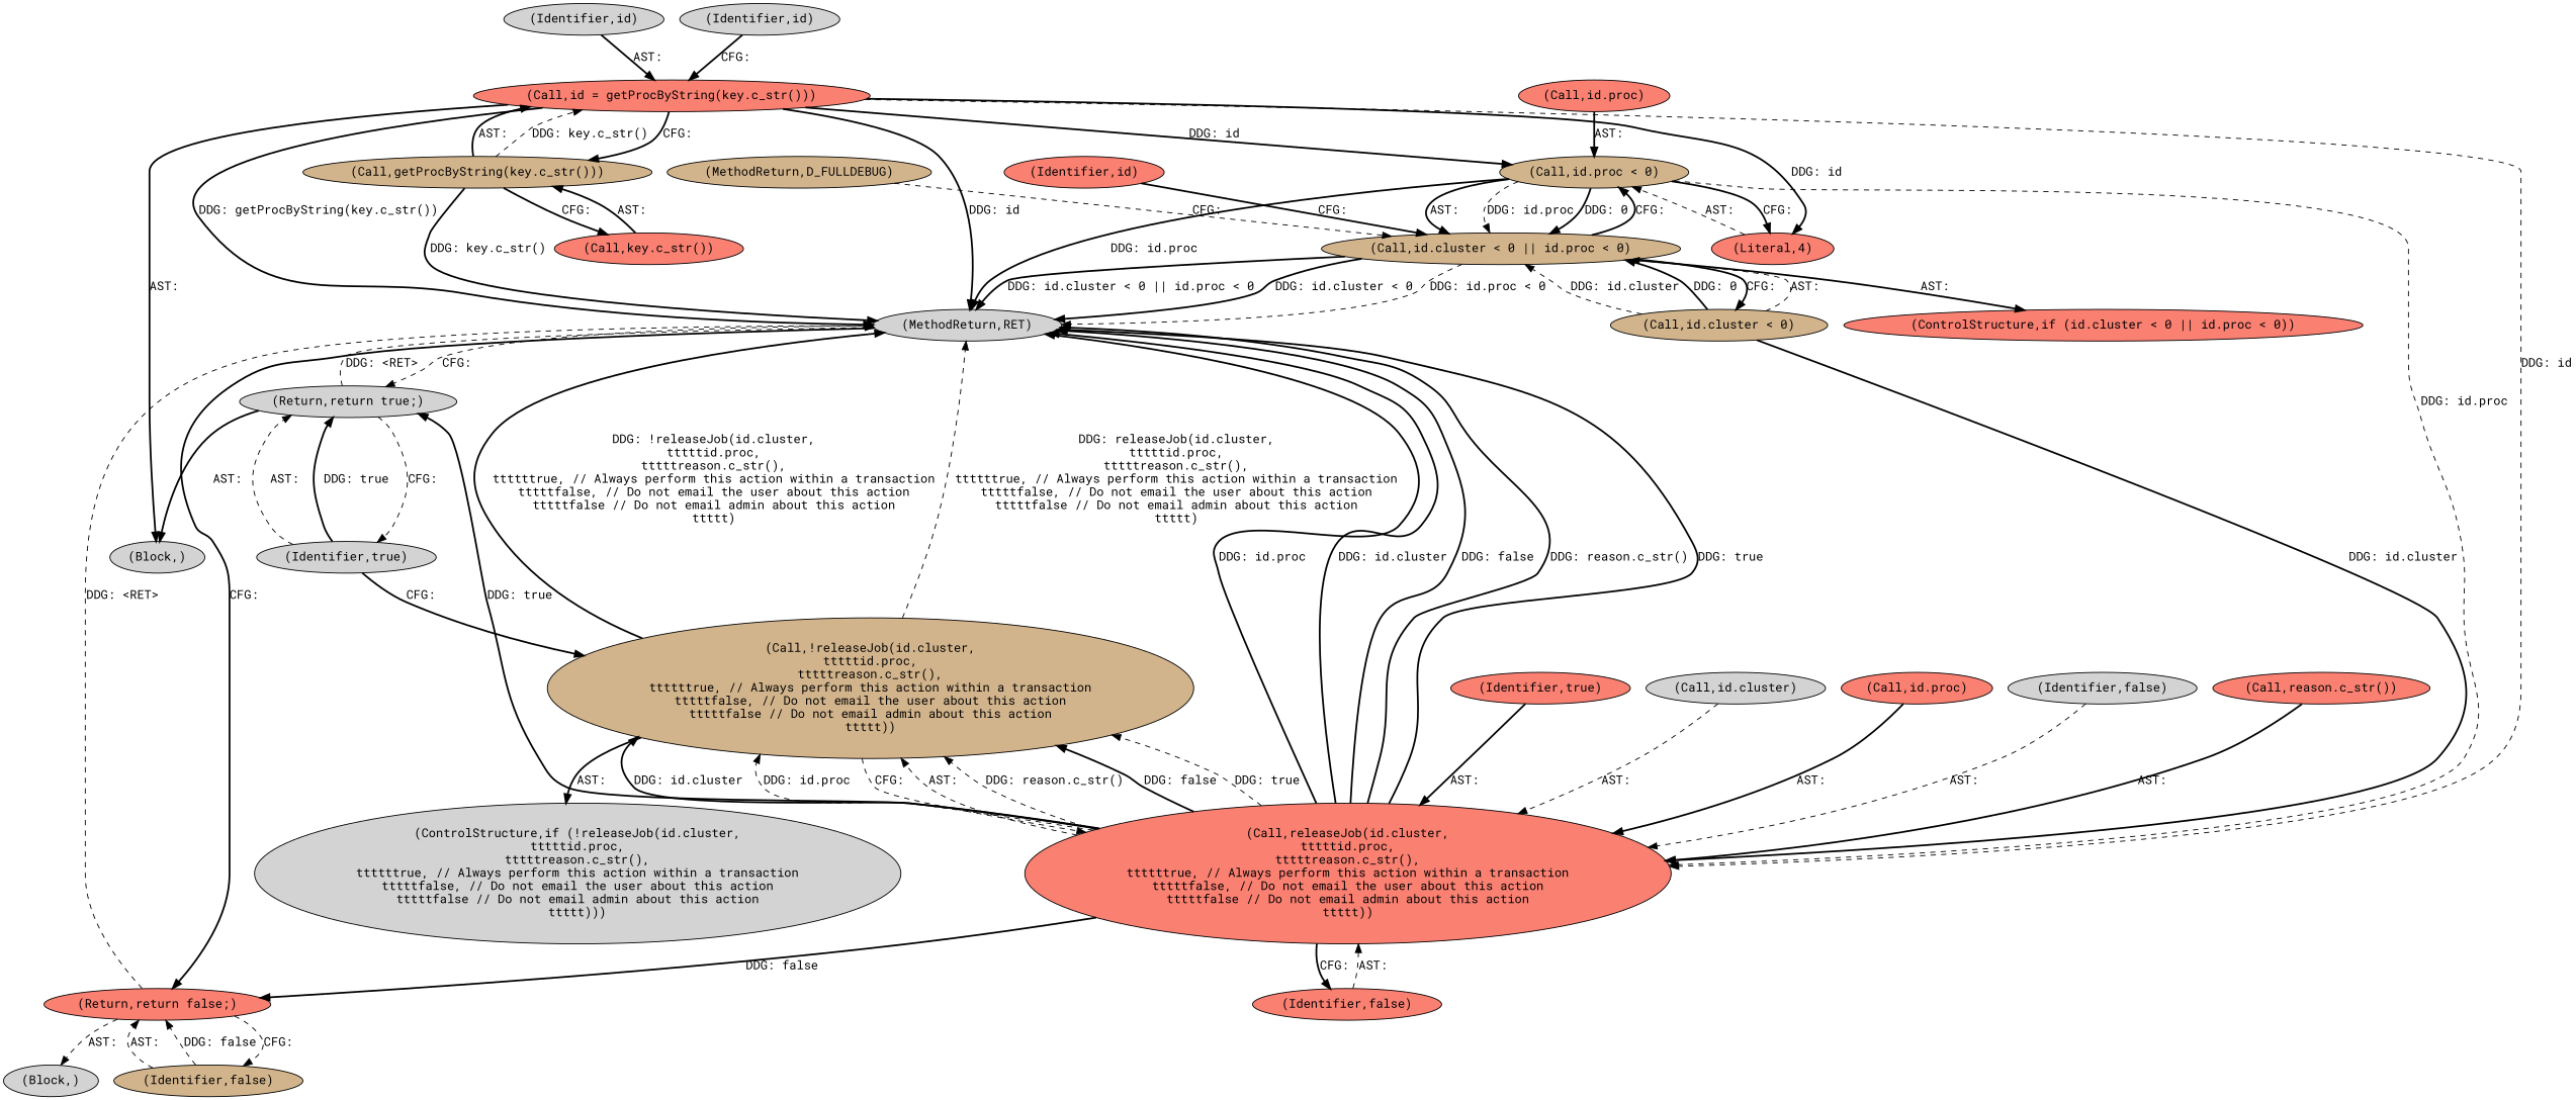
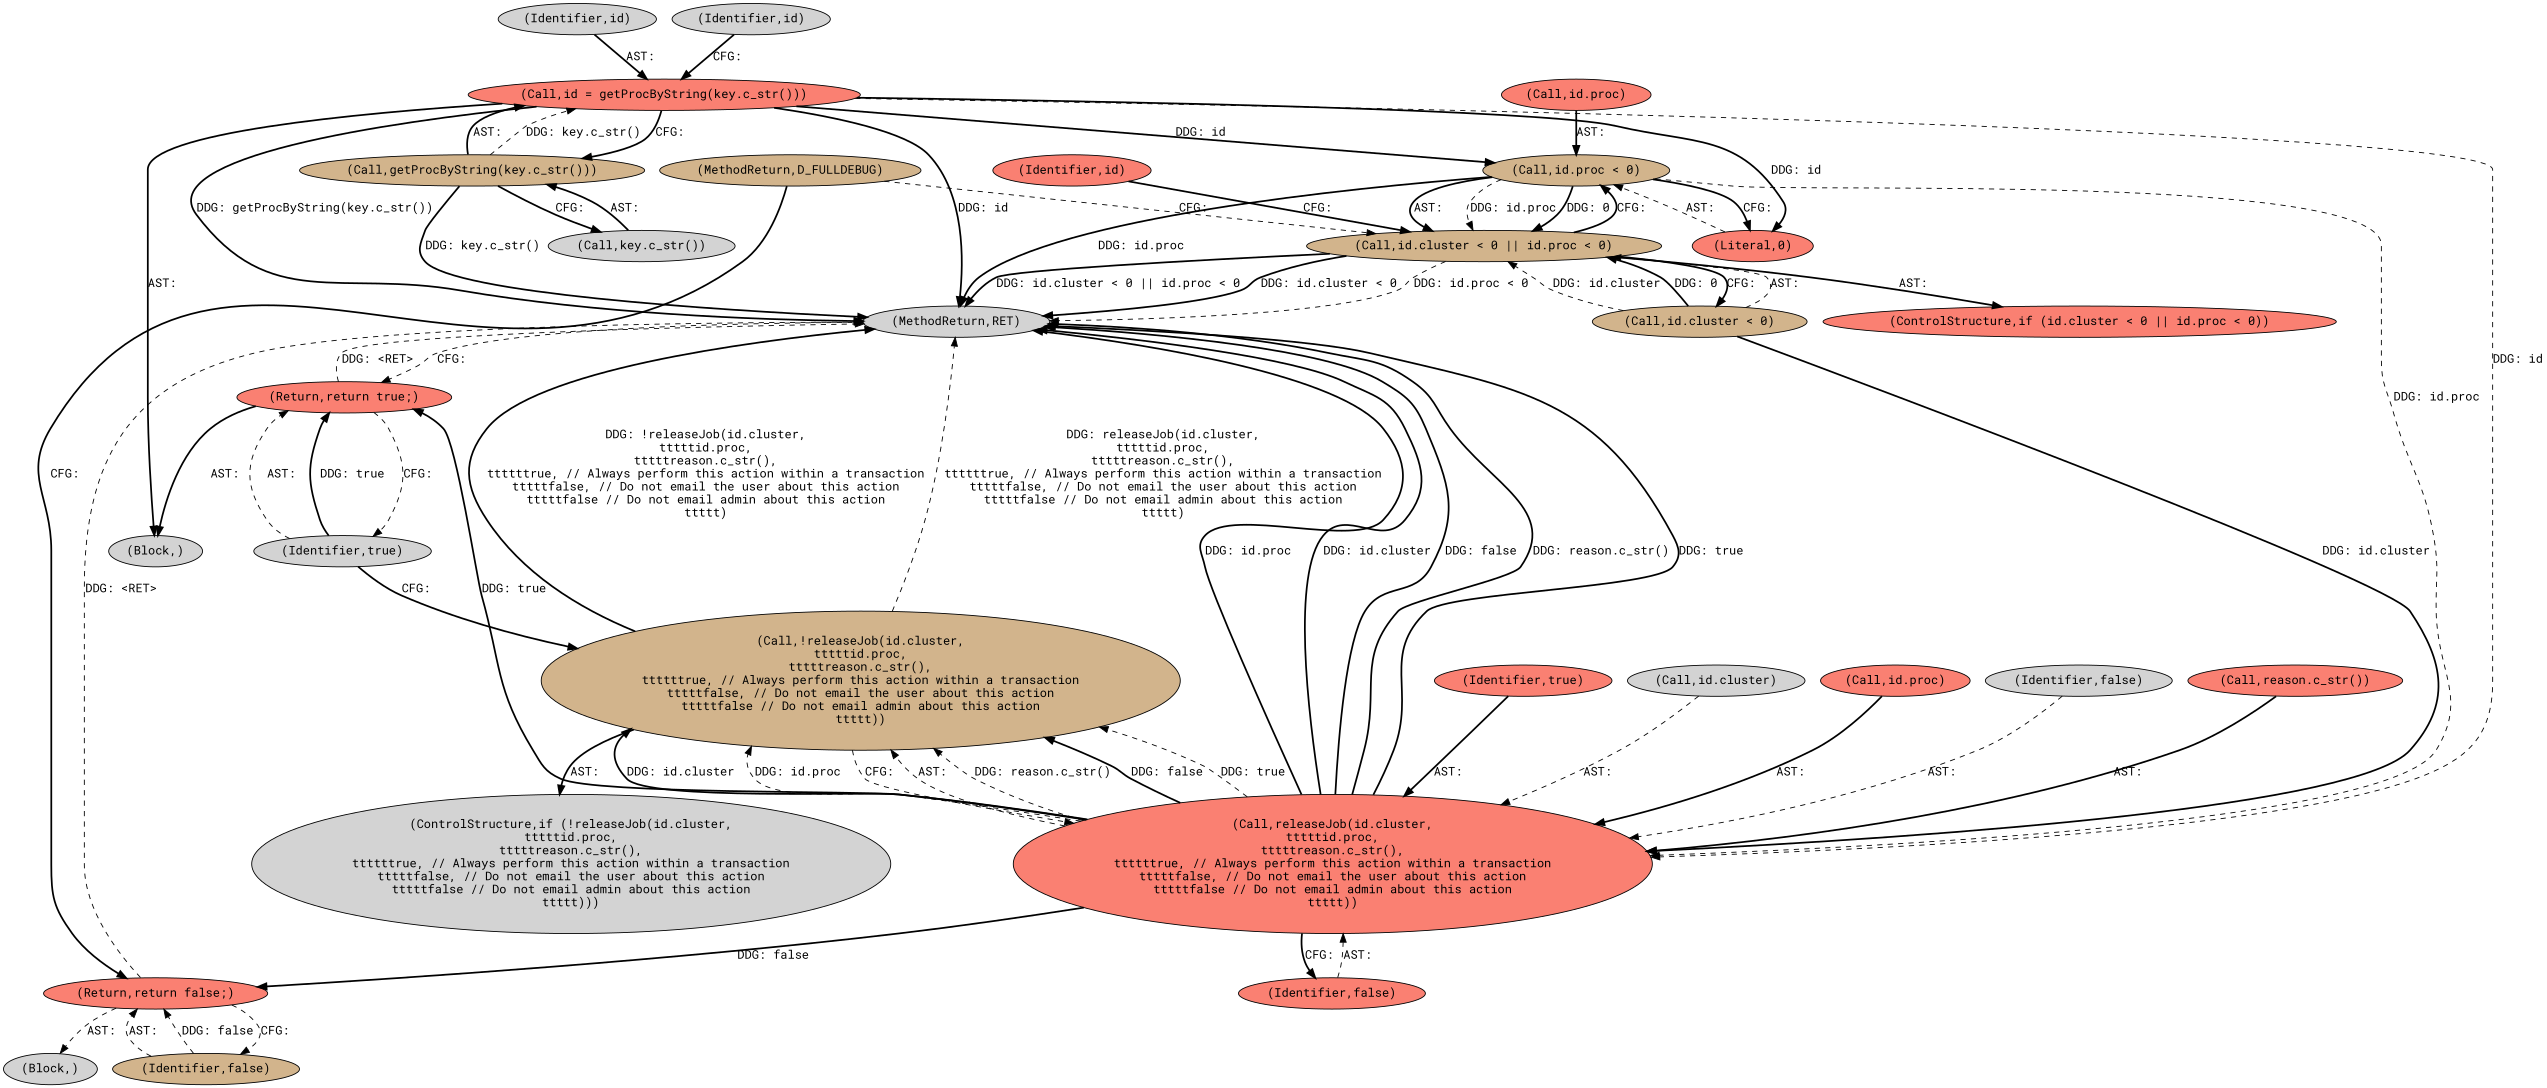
  digraph {
    fontname="Roboto Mono"
    node [fillcolor=salmon fontname="Roboto Mono" style=filled]
    edge [fontname="Roboto Mono" style=bold]
    n1 [fillcolor=tan label="(Call,id.proc < 0)"]
    n2 [fillcolor=tan label="(Call,id.cluster < 0 || id.proc < 0)"]
    n3 [label="(Call,releaseJob(id.cluster,\n\t\t\t\t\tid.proc,\n\t\t\t\t\treason.c_str(),\n\t\t\t\t\ttrue, // Always perform this action within a transaction\n\t\t\t\t\tfalse, // Do not email the user about this action\n\t\t\t\t\tfalse // Do not email admin about this action\n\t\t\t\t\t))"]
-   n4 [label="(Literal,4)"]
+   n4 [label="(Literal,0)"]
    n5 [fillcolor=lightgrey label="(MethodReturn,RET)"]
    n6 [fillcolor=tan label="(Call,id.cluster < 0)"]
    n7 [label="(ControlStructure,if (id.cluster < 0 || id.proc < 0))"]
    n8 [fillcolor=tan label="(Call,!releaseJob(id.cluster,\n\t\t\t\t\tid.proc,\n\t\t\t\t\treason.c_str(),\n\t\t\t\t\ttrue, // Always perform this action within a transaction\n\t\t\t\t\tfalse, // Do not email the user about this action\n\t\t\t\t\tfalse // Do not email admin about this action\n\t\t\t\t\t))"]
    n9 [label="(Return,return false;)"]
-   n10 [fillcolor=lightgrey label="(Return,return true;)"]
+   n10 [label="(Return,return true;)"]
    n11 [label="(Identifier,false)"]
    n12 [label="(Call,id = getProcByString(key.c_str()))"]
    n13 [fillcolor=tan label="(Call,getProcByString(key.c_str()))"]
    n14 [fillcolor=lightgrey label="(Block,)"]
-   n15 [label="(Call,key.c_str())"]
+   n15 [fillcolor=lightgrey label="(Call,key.c_str())"]
    n16 [fillcolor=lightgrey label="(ControlStructure,if (!releaseJob(id.cluster,\n\t\t\t\t\tid.proc,\n\t\t\t\t\treason.c_str(),\n\t\t\t\t\ttrue, // Always perform this action within a transaction\n\t\t\t\t\tfalse, // Do not email the user about this action\n\t\t\t\t\tfalse // Do not email admin about this action\n\t\t\t\t\t)))"]
    n17 [fillcolor=lightgrey label="(Block,)"]
    n18 [fillcolor=tan label="(Identifier,false)"]
    n19 [fillcolor=lightgrey label="(Identifier,true)"]
    n20 [fillcolor=tan label="(MethodReturn,D_FULLDEBUG)"]
    n21 [label="(Identifier,true)"]
    n22 [label="(Identifier,id)"]
    n23 [fillcolor=lightgrey label="(Identifier,id)"]
    n24 [fillcolor=lightgrey label="(Identifier,id)"]
    n25 [fillcolor=lightgrey label="(Call,id.cluster)"]
    n26 [label="(Call,id.proc)"]
    n27 [label="(Call,id.proc)"]
    n28 [fillcolor=lightgrey label="(Identifier,false)"]
    n29 [label="(Call,reason.c_str())"]
    n1 -> n2 [label="AST: "]
    n1 -> n2 [label="DDG: id.proc" style=dashed]
    n1 -> n2 [label="DDG: 0"]
    n1 -> n3 [label="DDG: id.proc" style=dashed]
    n1 -> n4 [label="CFG: "]
    n1 -> n5 [label="DDG: id.proc"]
    n2 -> n1 [label="CFG: "]
    n2 -> n5 [label="DDG: id.cluster < 0 || id.proc < 0"]
    n2 -> n5 [label="DDG: id.cluster < 0"]
    n2 -> n5 [label="DDG: id.proc < 0" style=dashed]
    n2 -> n6 [label="CFG: "]
    n2 -> n7 [label="AST: "]
    n3 -> n5 [label="DDG: id.proc"]
    n3 -> n5 [label="DDG: id.cluster"]
    n3 -> n5 [label="DDG: false"]
    n3 -> n5 [label="DDG: reason.c_str()"]
    n3 -> n5 [label="DDG: true"]
    n3 -> n8 [label="AST: " style=dashed]
    n3 -> n8 [label="DDG: reason.c_str()" style=dashed]
    n3 -> n8 [label="DDG: false"]
    n3 -> n8 [label="DDG: true" style=dashed]
    n3 -> n8 [label="DDG: id.cluster"]
    n3 -> n8 [label="DDG: id.proc" style=dashed]
    n3 -> n9 [label="DDG: false"]
    n3 -> n10 [label="DDG: true"]
    n3 -> n11 [label="CFG: "]
    n4 -> n1 [label="AST: " style=dashed]
-   n5 -> n9 [label="CFG: "]
+   n20 -> n9 [label="CFG: "]
    n5 -> n10 [label="CFG: " style=dashed]
    n6 -> n2 [label="AST: " style=dashed]
    n6 -> n2 [label="DDG: id.cluster" style=dashed]
    n6 -> n2 [label="DDG: 0"]
    n6 -> n3 [label="DDG: id.cluster"]
    n8 -> n3 [label="CFG: " style=dashed]
    n8 -> n5 [label="DDG: !releaseJob(id.cluster,\n\t\t\t\t\tid.proc,\n\t\t\t\t\treason.c_str(),\n\t\t\t\t\ttrue, // Always perform this action within a transaction\n\t\t\t\t\tfalse, // Do not email the user about this action\n\t\t\t\t\tfalse // Do not email admin about this action\n\t\t\t\t\t)"]
    n8 -> n5 [label="DDG: releaseJob(id.cluster,\n\t\t\t\t\tid.proc,\n\t\t\t\t\treason.c_str(),\n\t\t\t\t\ttrue, // Always perform this action within a transaction\n\t\t\t\t\tfalse, // Do not email the user about this action\n\t\t\t\t\tfalse // Do not email admin about this action\n\t\t\t\t\t)" style=dashed]
    n8 -> n16 [label="AST: "]
    n9 -> n5 [label="DDG: <RET>" style=dashed]
    n9 -> n17 [label="AST: " style=dashed]
    n9 -> n18 [label="CFG: " style=dashed]
    n10 -> n5 [label="DDG: <RET>" style=dashed]
    n10 -> n14 [label="AST: "]
    n10 -> n19 [label="CFG: " style=dashed]
    n11 -> n3 [label="AST: " style=dashed]
    n12 -> n1 [label="DDG: id"]
    n12 -> n3 [label="DDG: id" style=dashed]
    n12 -> n4 [label="DDG: id"]
    n12 -> n5 [label="DDG: id"]
    n12 -> n5 [label="DDG: getProcByString(key.c_str())"]
    n12 -> n13 [label="CFG: "]
    n12 -> n14 [label="AST: "]
    n13 -> n5 [label="DDG: key.c_str()"]
    n13 -> n12 [label="AST: "]
    n13 -> n12 [label="DDG: key.c_str()" style=dashed]
    n13 -> n15 [label="CFG: "]
    n15 -> n13 [label="AST: "]
    n18 -> n9 [label="AST: " style=dashed]
    n18 -> n9 [label="DDG: false" style=dashed]
    n19 -> n8 [label="CFG: "]
    n19 -> n10 [label="AST: " style=dashed]
    n19 -> n10 [label="DDG: true"]
    n20 -> n2 [label="CFG: " style=dashed]
    n21 -> n3 [label="AST: "]
    n22 -> n2 [label="CFG: "]
    n23 -> n12 [label="AST: "]
    n24 -> n12 [label="CFG: "]
    n25 -> n3 [label="AST: " style=dashed]
    n26 -> n1 [label="AST: "]
    n27 -> n3 [label="AST: "]
    n28 -> n3 [label="AST: " style=dashed]
    n29 -> n3 [label="AST: "]
  }
